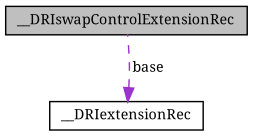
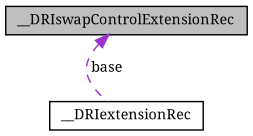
  digraph {
    fontname="Noto Serif"
    node [color=black fontname="Noto Serif" fontsize=10 shape=record style=filled]
    n1 [fillcolor=grey75 fontcolor=black height=0.2 label=__DRIswapControlExtensionRec width=0.4]
    n2 [fillcolor=white height=0.2 label=__DRIextensionRec width=0.4]
-   n2 -> n1 [color=darkorchid3 dir=back fontname="Noto Serif" fontsize=10 label=" base" labelfontname=Helvetica labelfontsize=10 style=dashed]
+   n1 -> n2 [color=darkorchid3 dir=back fontname="Noto Serif" fontsize=10 label=" base" labelfontname=Helvetica labelfontsize=10 style=dashed]
  }
